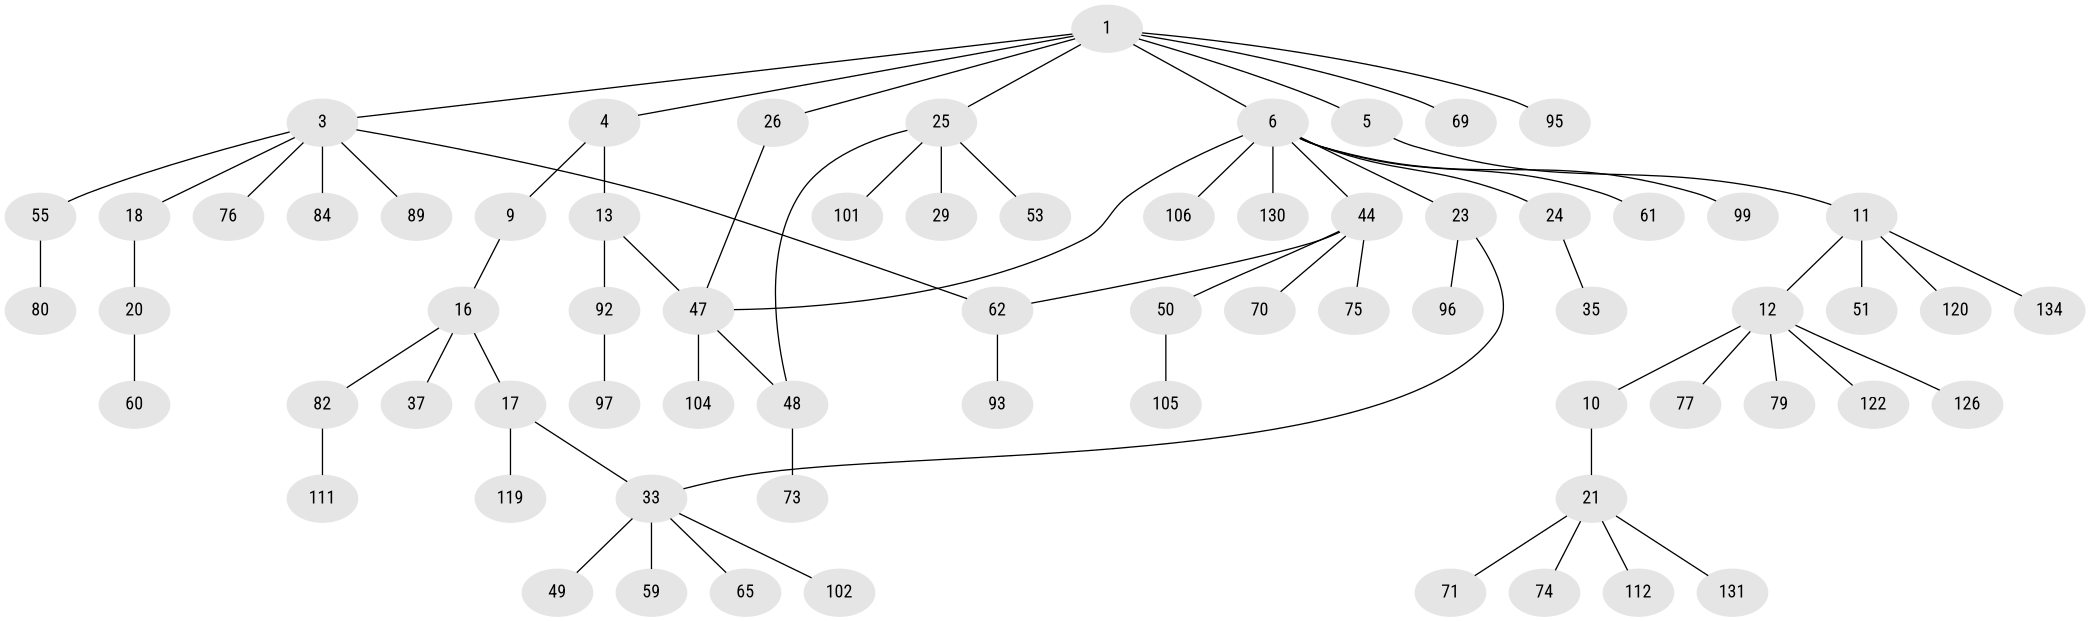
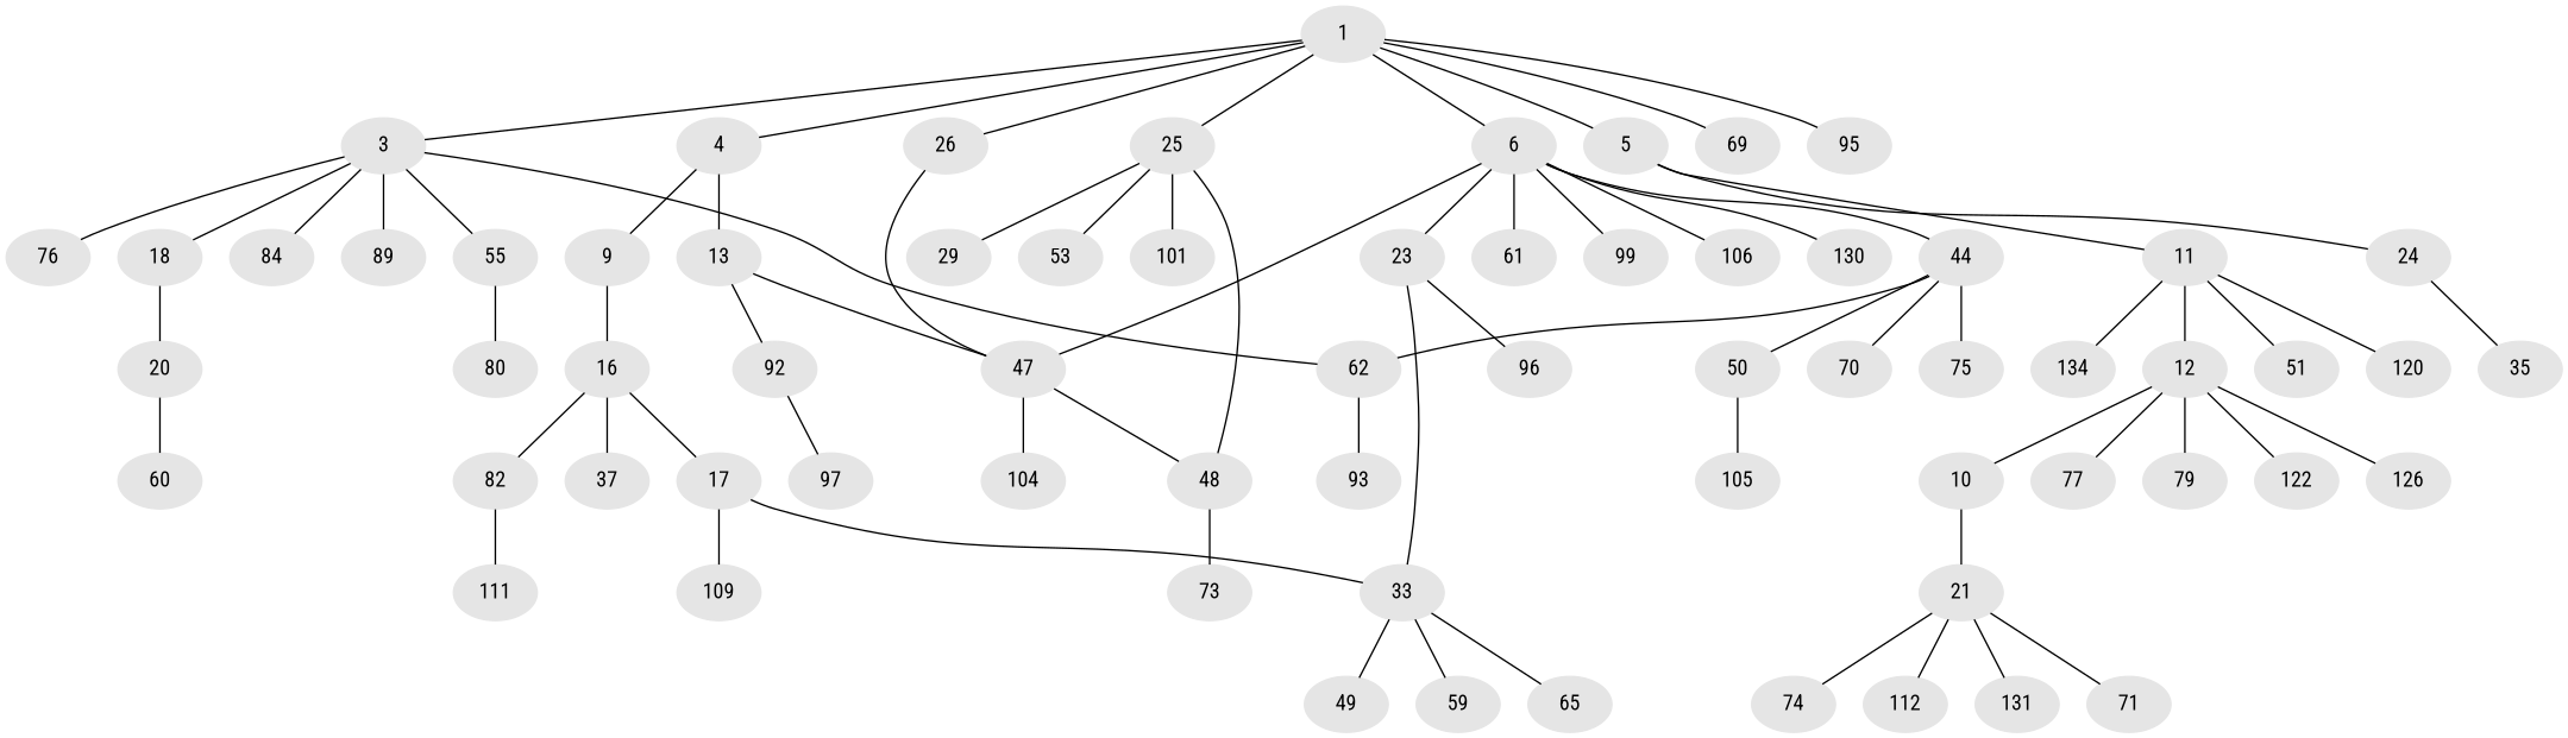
  graph {
    fontname="Roboto Condensed"
    node [color=gray90 fontname="Roboto Condensed" style=filled]
    edge [fontname="Roboto Condensed"]
    1 [super="+15+2+43"]
    3 [super="+10+52+27+8+34"]
    4 [super="+124+129"]
    5 [super="+121"]
    6 [super="+54+7+30"]
    25 [super="+38"]
    26
    69 [super="+107"]
    95 [super="+136"]
    18 [super="+42"]
    55
    62 [super="+86+67"]
    76 [super="+89"]
    84
    n15 [label=89]
    9 [super="+81+113"]
    13 [super="+31"]
    11 [super="+85"]
    23
    24
    44 [super="+68"]
    47
    61
    99
    106
    130
    29 [super="+83+87"]
    48 [super="+90"]
    53 [super="+127"]
    101 [super="+135"]
    20
    80 [super="+125+114"]
    93
    16
    n35 [label=92]
    12
    51
    120
    134
    33 [super="+40+36+56+63"]
    96
    35
    50
    70
    75 [super="+138"]
    104
    17
    37
    82
    n50 [label=10 super="+115+116"]
    77
    79
    122
    126
    21 [super="+32"]
    97 [super="+128"]
    n57 [label=71]
    74 [super="+92"]
    112
    131
-   109 [super="+119" label=119]
+   109 [super="+119"]
    111
    49
    59
    65
-   102
    60
    73
    105
    1 -- 3
    1 -- 4
    1 -- 5
    1 -- 6
    1 -- 25
    1 -- 26
    1 -- 69
    1 -- 95
    3 -- 18
    3 -- 55
    3 -- 62
    3 -- 76
    3 -- 84
    3 -- n15
    4 -- 9
    4 -- 13
    5 -- 11
    6 -- 23
-   6 -- 24
+   5 -- 24
    6 -- 44
    6 -- 47
    6 -- 61
    6 -- 99
    6 -- 106
    6 -- 130
    25 -- 29
    25 -- 48
    25 -- 53
    25 -- 101
    26 -- 47
    18 -- 20
    55 -- 80
    62 -- 93
    9 -- 16
    13 -- 47
    13 -- n35
    11 -- 12
    11 -- 51
    11 -- 120
    11 -- 134
    23 -- 33
    23 -- 96
    24 -- 35
    44 -- 62
    44 -- 50
    44 -- 70
    44 -- 75
    47 -- 48
    47 -- 104
    48 -- 73
    20 -- 60
    16 -- 17
    16 -- 37
    16 -- 82
    n35 -- 97
    12 -- n50
    12 -- 77
    12 -- 79
    12 -- 122
    12 -- 126
    33 -- 49 [weight=2]
    33 -- 59
    33 -- 65
-   33 -- 102
    50 -- 105
    17 -- 33
    17 -- 109
    82 -- 111
    n50 -- 21
    21 -- n57
    21 -- 74
    21 -- 112
    21 -- 131
  }
